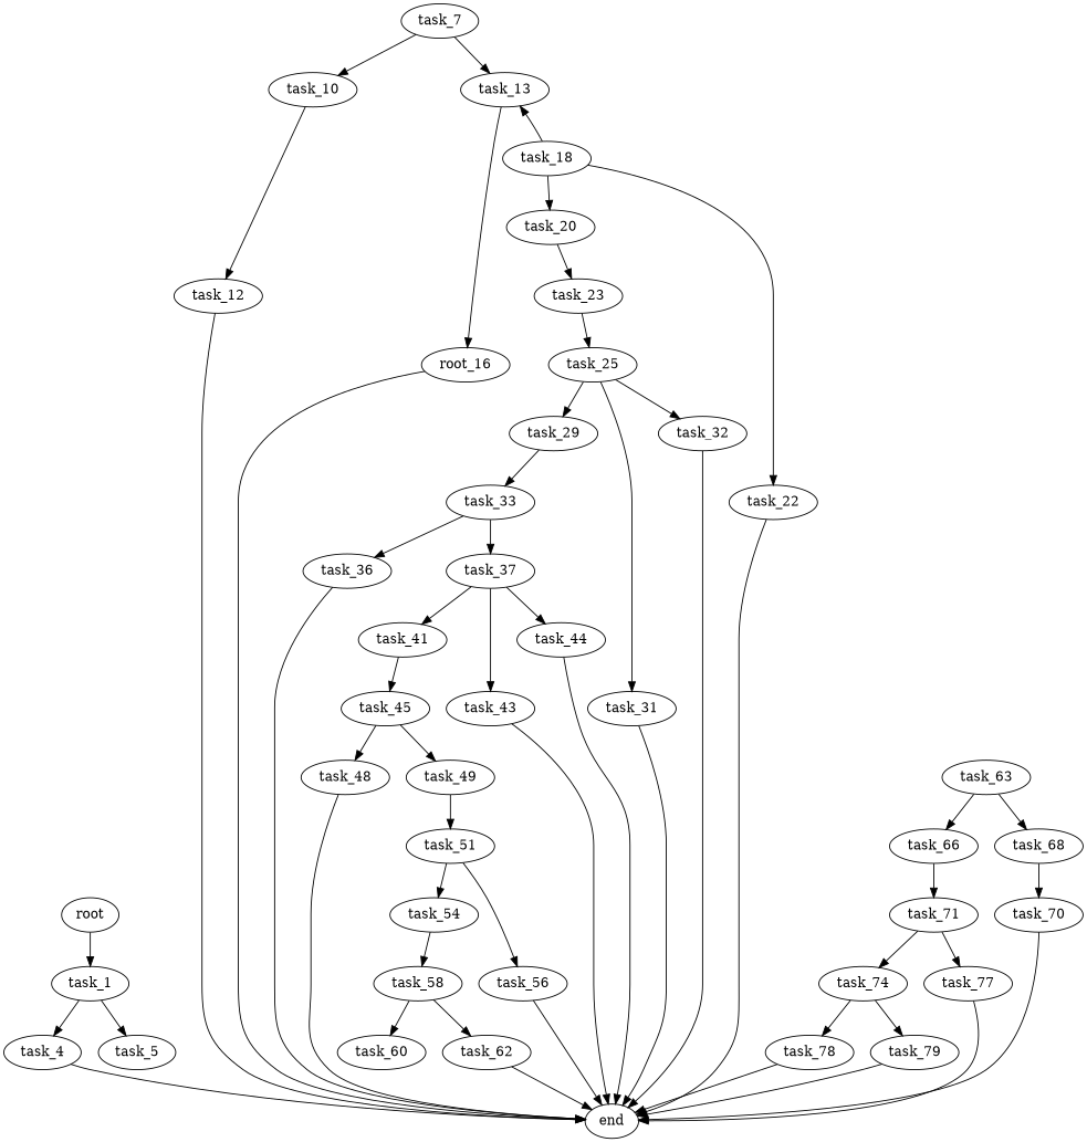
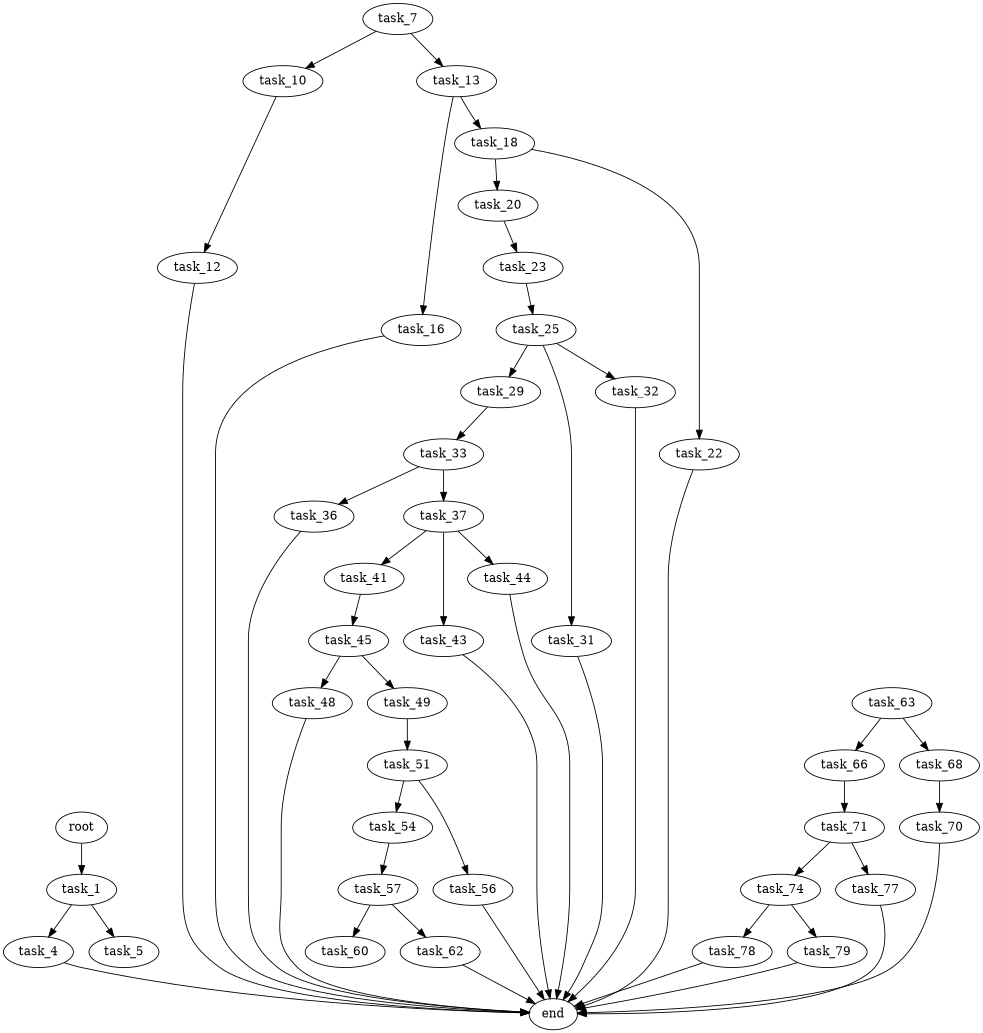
  digraph {
    root
    task_1
    task_4
    task_5
    end
    task_7
    task_10
    task_13
    task_12
-   task_16 [label=root_16]
+   task_16
    n11 [label=task_18]
    task_20
    task_22
    task_23
    task_25
    task_29
    task_31
    task_32
    task_33
    task_36
    task_37
    task_41
    task_43
    task_44
    task_45
    task_48
    task_49
    task_51
    task_54
    task_56
-   task_57 [label=task_58]
+   task_57
    task_60
    task_62
    task_63
    task_66
    task_68
    task_71
    task_70
    task_74
    task_77
    task_78
    task_79
    root -> task_1
    task_1 -> task_4
    task_1 -> task_5
    task_4 -> end
    task_7 -> task_10
    task_7 -> task_13
    task_10 -> task_12
    task_13 -> task_16
-   n11 -> task_13
+   task_13 -> n11
    task_12 -> end
    task_16 -> end
    n11 -> task_20
    n11 -> task_22
    task_20 -> task_23
    task_22 -> end
    task_23 -> task_25
    task_25 -> task_29
    task_25 -> task_31
    task_25 -> task_32
    task_29 -> task_33
    task_31 -> end
    task_32 -> end
    task_33 -> task_36
    task_33 -> task_37
    task_36 -> end
    task_37 -> task_41
    task_37 -> task_43
    task_37 -> task_44
    task_41 -> task_45
    task_43 -> end
    task_44 -> end
    task_45 -> task_48
    task_45 -> task_49
    task_48 -> end
    task_49 -> task_51
    task_51 -> task_54
    task_51 -> task_56
    task_54 -> task_57
    task_56 -> end
    task_57 -> task_60
    task_57 -> task_62
    task_62 -> end
    task_63 -> task_66
    task_63 -> task_68
    task_66 -> task_71
    task_68 -> task_70
    task_71 -> task_74
    task_71 -> task_77
    task_70 -> end
    task_74 -> task_78
    task_74 -> task_79
    task_77 -> end
    task_78 -> end
    task_79 -> end
  }
